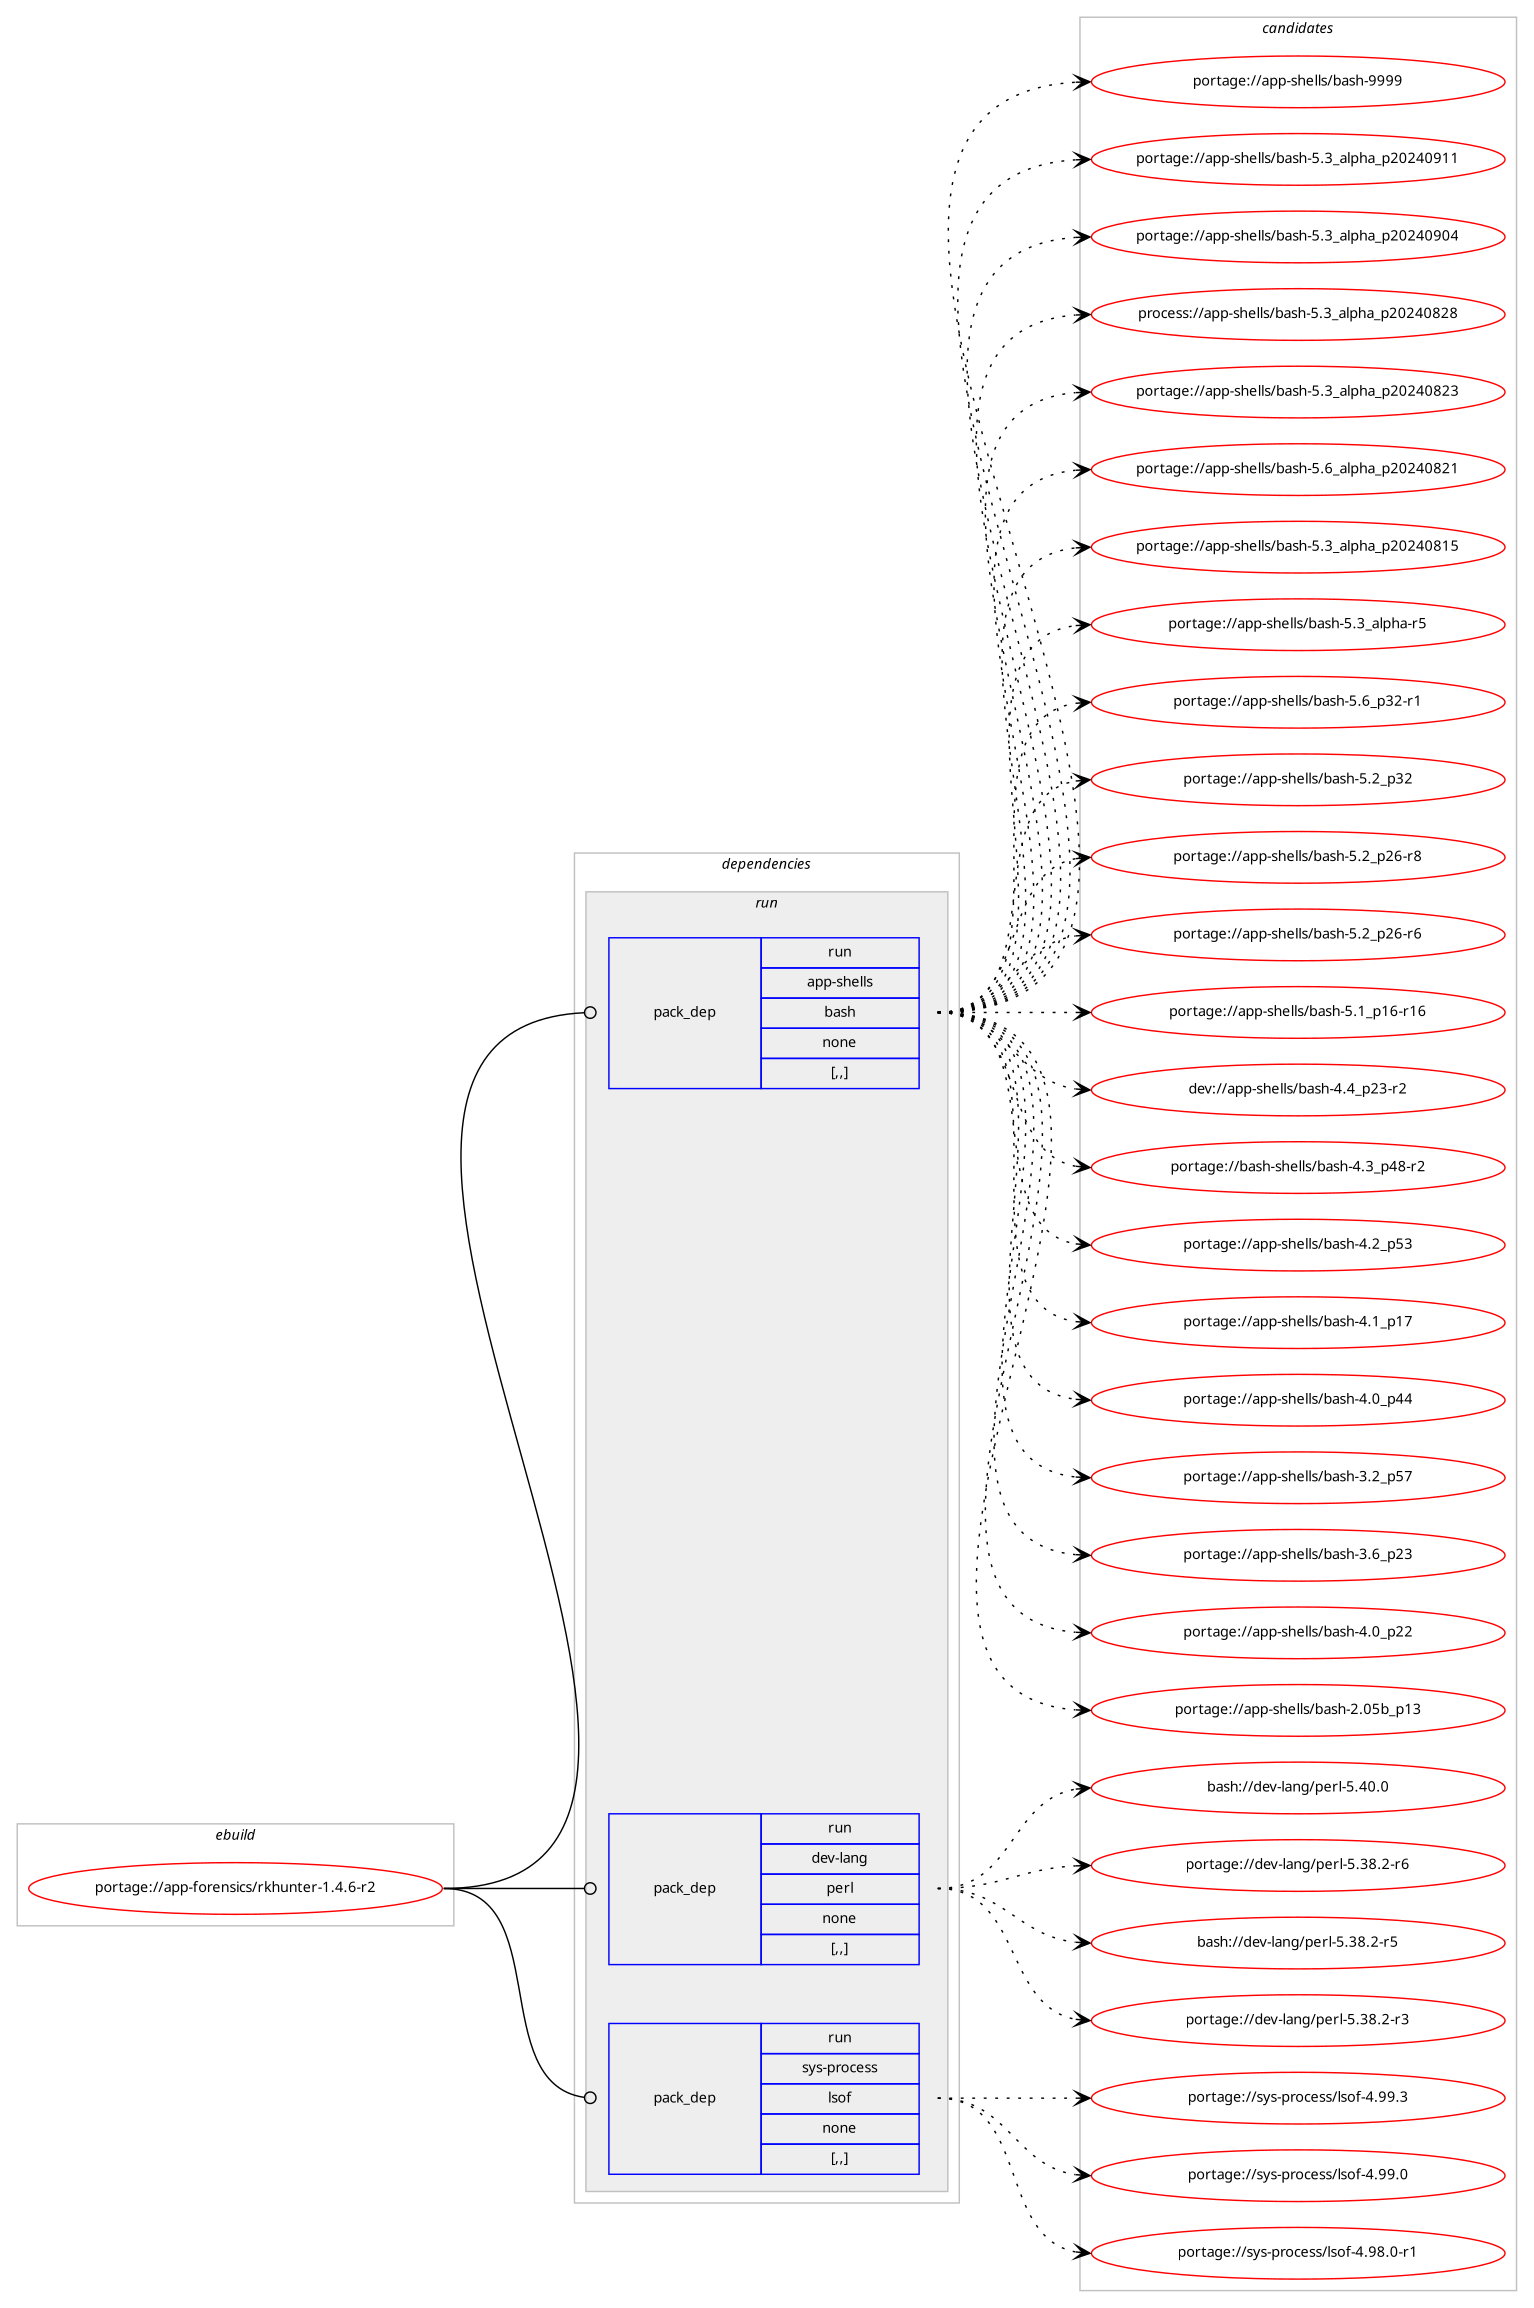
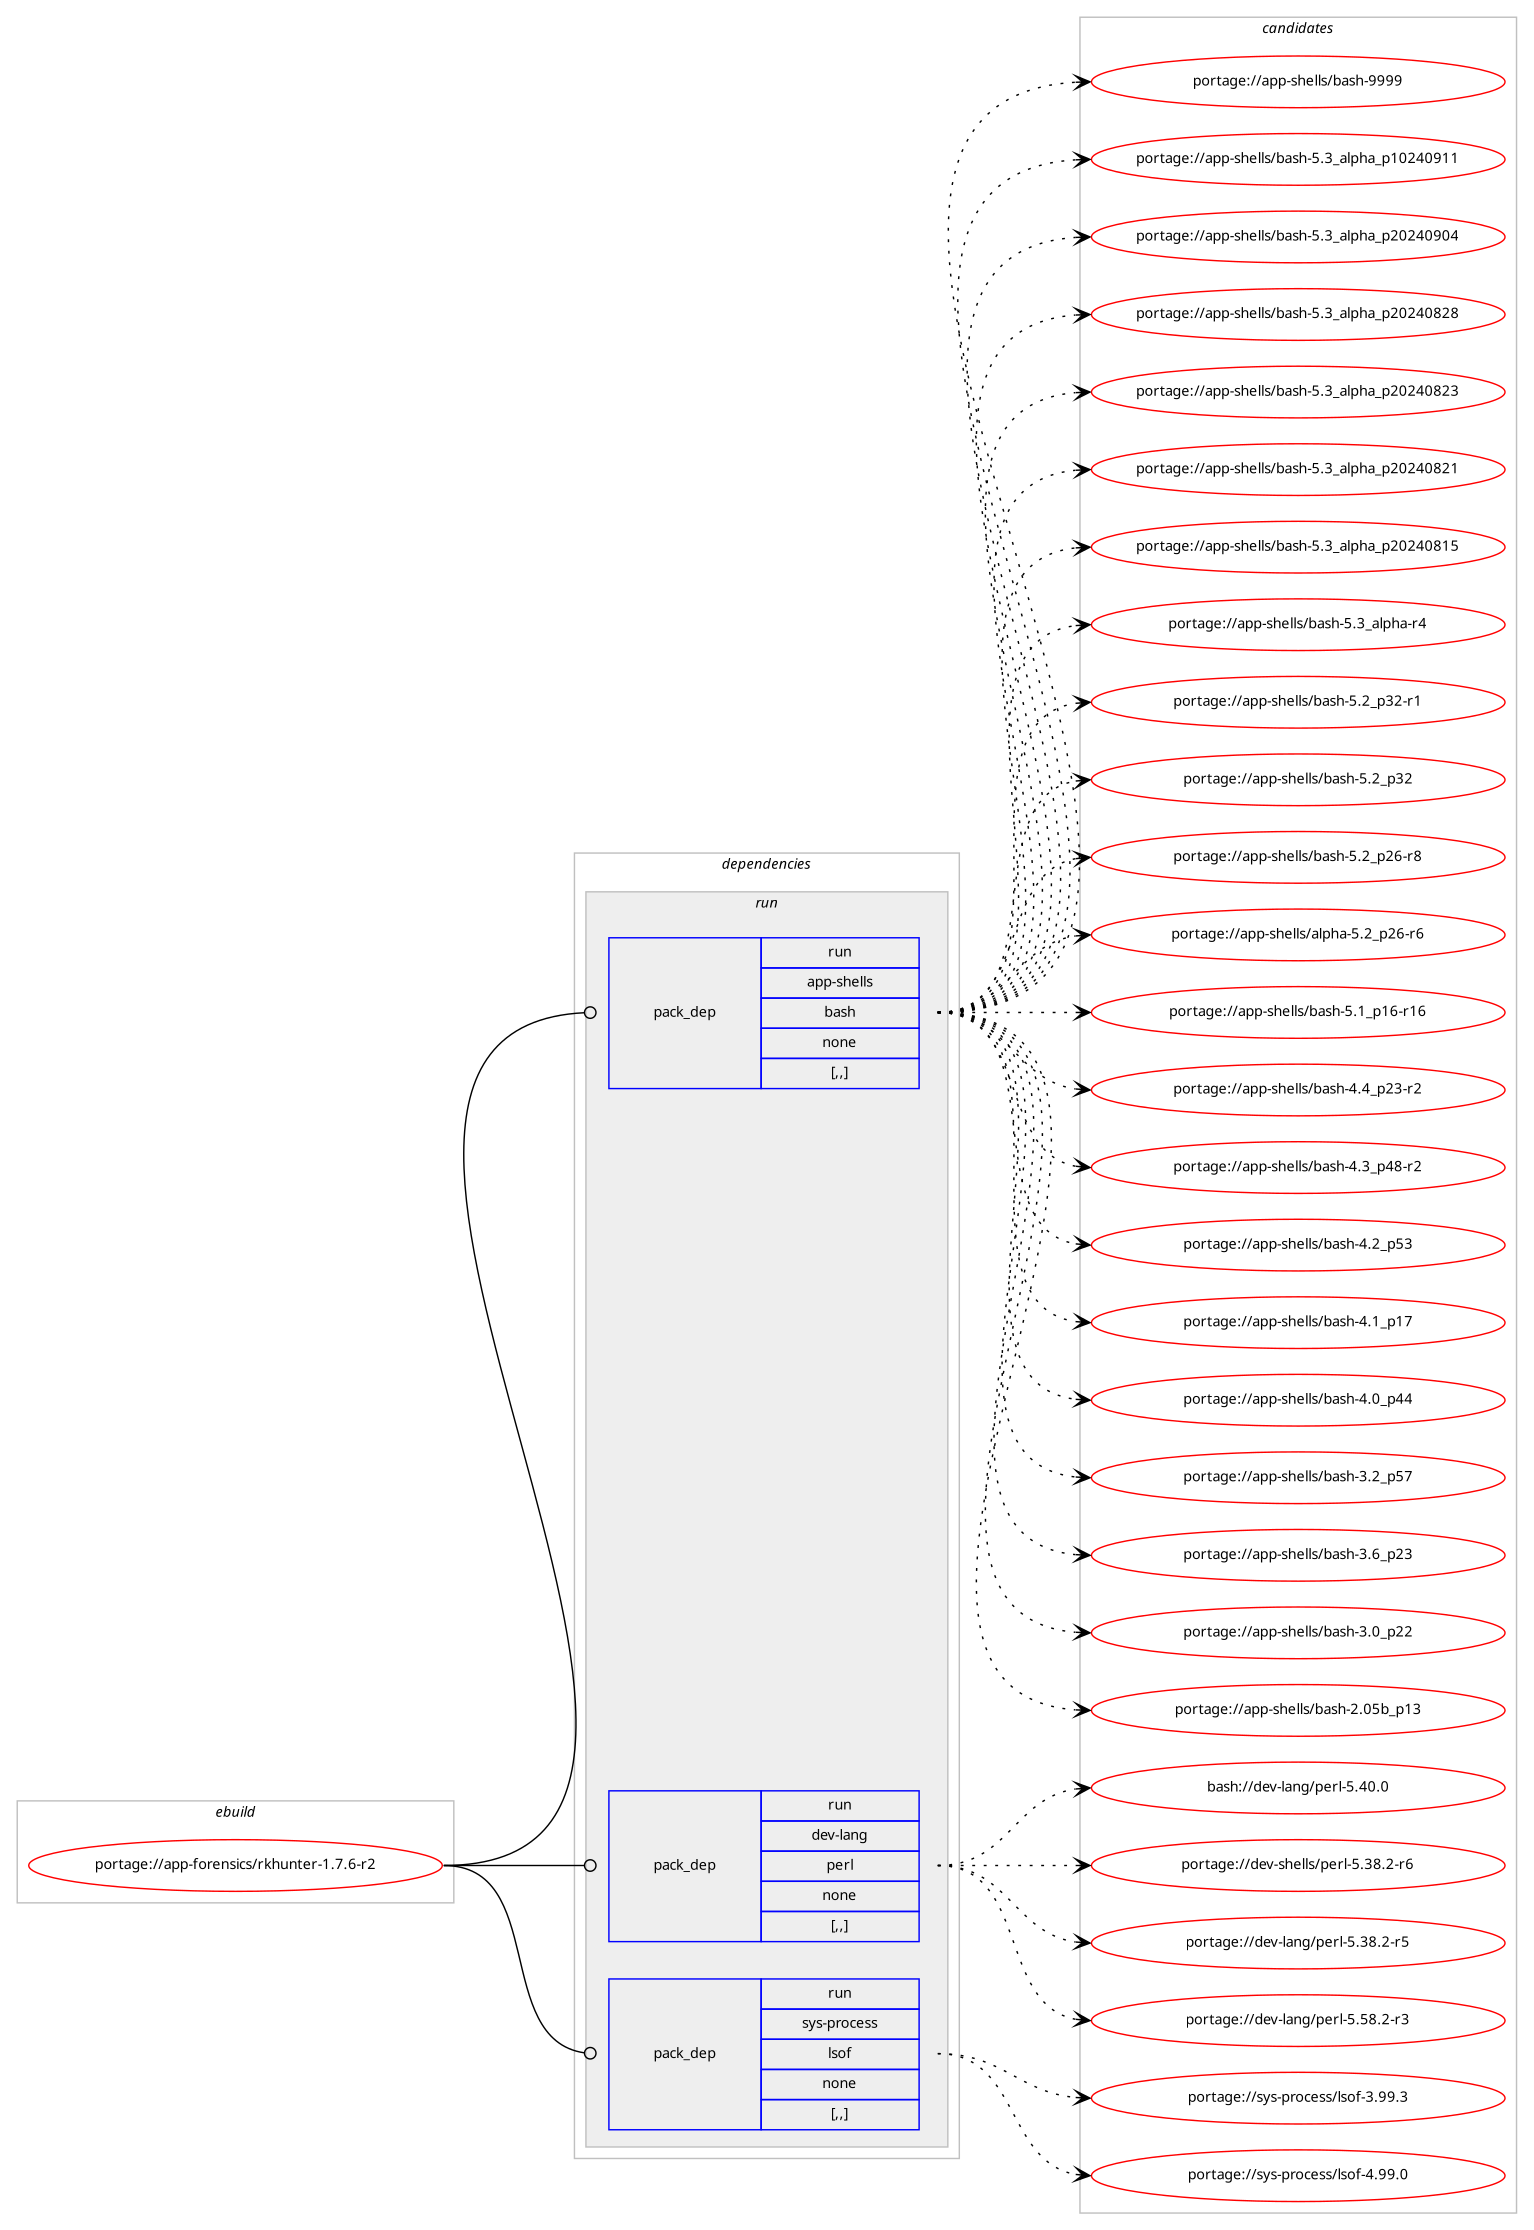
  digraph {
    compound=true
    concentrate=true
    fontname="Noto Sans"
    fontsize=10
    newrank=true
    rankdir=LR
    ranksep=1.5
    node [color=red fontname="Noto Sans" fontsize=10]
    edge [arrowhead=vee fontname="Noto Sans" headport=w style=dotted tailport=e weight=100]
-   n1 [label="portage://app-forensics/rkhunter-1.4.6-r2" width=4]
+   n1 [label="portage://app-forensics/rkhunter-1.7.6-r2" width=4]
    n2 [color=blue label=<<TABLE BORDER="0" CELLBORDER="1" CELLSPACING="0" CELLPADDING="4" WIDTH="220"><TR><TD ROWSPAN="6" CELLPADDING="30">pack_dep</TD></TR><TR><TD WIDTH="110">run</TD></TR><TR><TD>app-shells</TD></TR><TR><TD>bash</TD></TR><TR><TD>none</TD></TR><TR><TD>[,,]</TD></TR></TABLE>> shape=none]
    n3 [color=blue label=<<TABLE BORDER="0" CELLBORDER="1" CELLSPACING="0" CELLPADDING="4" WIDTH="220"><TR><TD ROWSPAN="6" CELLPADDING="30">pack_dep</TD></TR><TR><TD WIDTH="110">run</TD></TR><TR><TD>dev-lang</TD></TR><TR><TD>perl</TD></TR><TR><TD>none</TD></TR><TR><TD>[,,]</TD></TR></TABLE>> shape=none]
    n4 [color=blue label=<<TABLE BORDER="0" CELLBORDER="1" CELLSPACING="0" CELLPADDING="4" WIDTH="220"><TR><TD ROWSPAN="6" CELLPADDING="30">pack_dep</TD></TR><TR><TD WIDTH="110">run</TD></TR><TR><TD>sys-process</TD></TR><TR><TD>lsof</TD></TR><TR><TD>none</TD></TR><TR><TD>[,,]</TD></TR></TABLE>> shape=none]
    n5 [label="portage://app-shells/bash-9999" width=4]
-   n6 [label="portage://app-shells/bash-5.3_alpha_p20240911" width=4]
+   n6 [label="portage://app-shells/bash-5.3_alpha_p10240911" width=4]
    n7 [label="portage://app-shells/bash-5.3_alpha_p20240904" width=4]
-   n8 [label="process://app-shells/bash-5.3_alpha_p20240828" width=4]
+   n8 [label="portage://app-shells/bash-5.3_alpha_p20240828" width=4]
    n9 [label="portage://app-shells/bash-5.3_alpha_p20240823" width=4]
-   n10 [label="portage://app-shells/bash-5.6_alpha_p20240821" width=4]
+   n10 [label="portage://app-shells/bash-5.3_alpha_p20240821" width=4]
    n11 [label="portage://app-shells/bash-5.3_alpha_p20240815" width=4]
-   n12 [label="portage://app-shells/bash-5.3_alpha-r5" width=4]
-   n13 [label="portage://app-shells/bash-5.6_p32-r1" width=4]
+   n12 [label="portage://app-shells/bash-5.3_alpha-r4" width=4]
+   n13 [label="portage://app-shells/bash-5.2_p32-r1" width=4]
    n14 [label="portage://app-shells/bash-5.2_p32" width=4]
    n15 [label="portage://app-shells/bash-5.2_p26-r8" width=4]
-   n16 [label="portage://app-shells/bash-5.2_p26-r6" width=4]
+   n16 [label="portage://app-shells/alpha-5.2_p26-r6" width=4]
    n17 [label="portage://app-shells/bash-5.1_p16-r16" width=4]
-   n18 [label="dev://app-shells/bash-4.4_p23-r2" width=4]
-   n19 [label="portage://bash-shells/bash-4.3_p48-r2" width=4]
+   n18 [label="portage://app-shells/bash-4.4_p23-r2" width=4]
+   n19 [label="portage://app-shells/bash-4.3_p48-r2" width=4]
    n20 [label="portage://app-shells/bash-4.2_p53" width=4]
    n21 [label="portage://app-shells/bash-4.1_p17" width=4]
    n22 [label="portage://app-shells/bash-4.0_p44" width=4]
    n23 [label="portage://app-shells/bash-3.2_p57" width=4]
    n24 [label="portage://app-shells/bash-3.6_p23" width=4]
-   n25 [label="portage://app-shells/bash-4.0_p22" width=4]
+   n25 [label="portage://app-shells/bash-3.0_p22" width=4]
    n26 [label="portage://app-shells/bash-2.05b_p13" width=4]
    n27 [label="bash://dev-lang/perl-5.40.0" width=4]
-   n28 [label="portage://dev-lang/perl-5.38.2-r6" width=4]
-   n29 [label="bash://dev-lang/perl-5.38.2-r5" width=4]
-   n30 [label="portage://dev-lang/perl-5.38.2-r3" width=4]
-   n31 [label="portage://sys-process/lsof-4.99.3" width=4]
+   n28 [label="portage://dev-shells/perl-5.38.2-r6" width=4]
+   n29 [label="portage://dev-lang/perl-5.38.2-r5" width=4]
+   n30 [label="portage://dev-lang/perl-5.58.2-r3" width=4]
+   n31 [label="portage://sys-process/lsof-3.99.3" width=4]
    n32 [label="portage://sys-process/lsof-4.99.0" width=4]
-   n33 [label="portage://sys-process/lsof-4.98.0-r1" width=4]
    subgraph cluster_1 {
      color=gray
      label=<<i>ebuild</i>>
      n1
    }
    subgraph cluster_2 {
      color=gray
      label=<<i>dependencies</i>>
      subgraph cluster_3 {
        color=gray
        fillcolor="#eeeeee"
        label=<<i>compile</i>>
        style=filled
      }
      subgraph cluster_4 {
        color=gray
        fillcolor="#eeeeee"
        label=<<i>compile and run</i>>
        style=filled
      }
      subgraph cluster_5 {
        color=gray
        fillcolor="#eeeeee"
        label=<<i>run</i>>
        style=filled
        subgraph sub_6 {
          color=gray
          fillcolor="#eeeeee"
          label=<<i>run</i>>
          style=filled
          n2
        }
        subgraph sub_7 {
          color=gray
          fillcolor="#eeeeee"
          label=<<i>run</i>>
          style=filled
          n3
        }
        subgraph sub_8 {
          color=gray
          fillcolor="#eeeeee"
          label=<<i>run</i>>
          style=filled
          n4
        }
      }
    }
    subgraph cluster_9 {
      color=gray
      label=<<i>candidates</i>>
      rank=same
      subgraph sub_10 {
        color=black
        label=<<i>candidates</i>>
        nodesep=1
        rank=same
        n5
        n6
        n7
        n8
        n9
        n10
        n11
        n12
        n13
        n14
        n15
        n16
        n17
        n18
        n19
        n20
        n21
        n22
        n23
        n24
        n25
        n26
      }
      subgraph sub_11 {
        color=black
        label=<<i>candidates</i>>
        nodesep=1
        rank=same
        n27
        n28
        n29
        n30
      }
      subgraph sub_12 {
        color=black
        label=<<i>candidates</i>>
        nodesep=1
        rank=same
        n31
        n32
-       n33
      }
    }
    n1 -> n2 [arrowhead=odot style=solid weight=20]
    n1 -> n3 [arrowhead=odot style=solid weight=20]
    n1 -> n4 [arrowhead=odot style=solid weight=20]
    n2 -> n5
    n2 -> n6
    n2 -> n7
    n2 -> n8
    n2 -> n9
    n2 -> n10
    n2 -> n11
    n2 -> n12
    n2 -> n13
    n2 -> n14
    n2 -> n15
    n2 -> n16
    n2 -> n17
    n2 -> n18
    n2 -> n19
    n2 -> n20
    n2 -> n21
    n2 -> n22
    n2 -> n23
    n2 -> n24
    n2 -> n25
    n2 -> n26
    n3 -> n27
    n3 -> n28
    n3 -> n29
    n3 -> n30
    n4 -> n31
    n4 -> n32
-   n4 -> n33
  }
